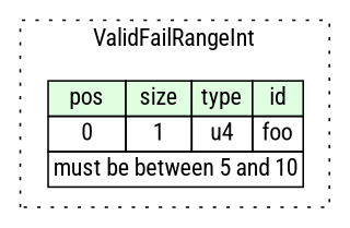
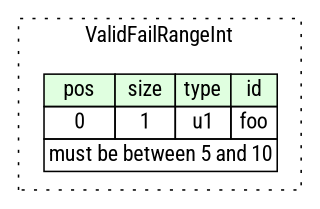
  digraph {
    rankdir=LR
    fontname="Roboto Condensed"
-   n1 [label=<<TABLE BORDER="0" CELLBORDER="1" CELLSPACING="0"> 			<TR><TD BGCOLOR="#E0FFE0">pos</TD><TD BGCOLOR="#E0FFE0">size</TD><TD BGCOLOR="#E0FFE0">type</TD><TD BGCOLOR="#E0FFE0">id</TD></TR> 			<TR><TD PORT="foo_pos">0</TD><TD PORT="foo_size">1</TD><TD>u4</TD><TD PORT="foo_type">foo</TD></TR> 			<TR><TD COLSPAN="4" PORT="foo__valid">must be between 5 and 10</TD></TR> 		</TABLE>> shape=plaintext fontname="Roboto Condensed"]
+   n1 [label=<<TABLE BORDER="0" CELLBORDER="1" CELLSPACING="0"> 			<TR><TD BGCOLOR="#E0FFE0">pos</TD><TD BGCOLOR="#E0FFE0">size</TD><TD BGCOLOR="#E0FFE0">type</TD><TD BGCOLOR="#E0FFE0">id</TD></TR> 			<TR><TD PORT="foo_pos">0</TD><TD PORT="foo_size">1</TD><TD>u1</TD><TD PORT="foo_type">foo</TD></TR> 			<TR><TD COLSPAN="4" PORT="foo__valid">must be between 5 and 10</TD></TR> 		</TABLE>> shape=plaintext fontname="Roboto Condensed"]
    subgraph cluster_1 {
      label=ValidFailRangeInt
      style=dotted
      n1
    }
  }
